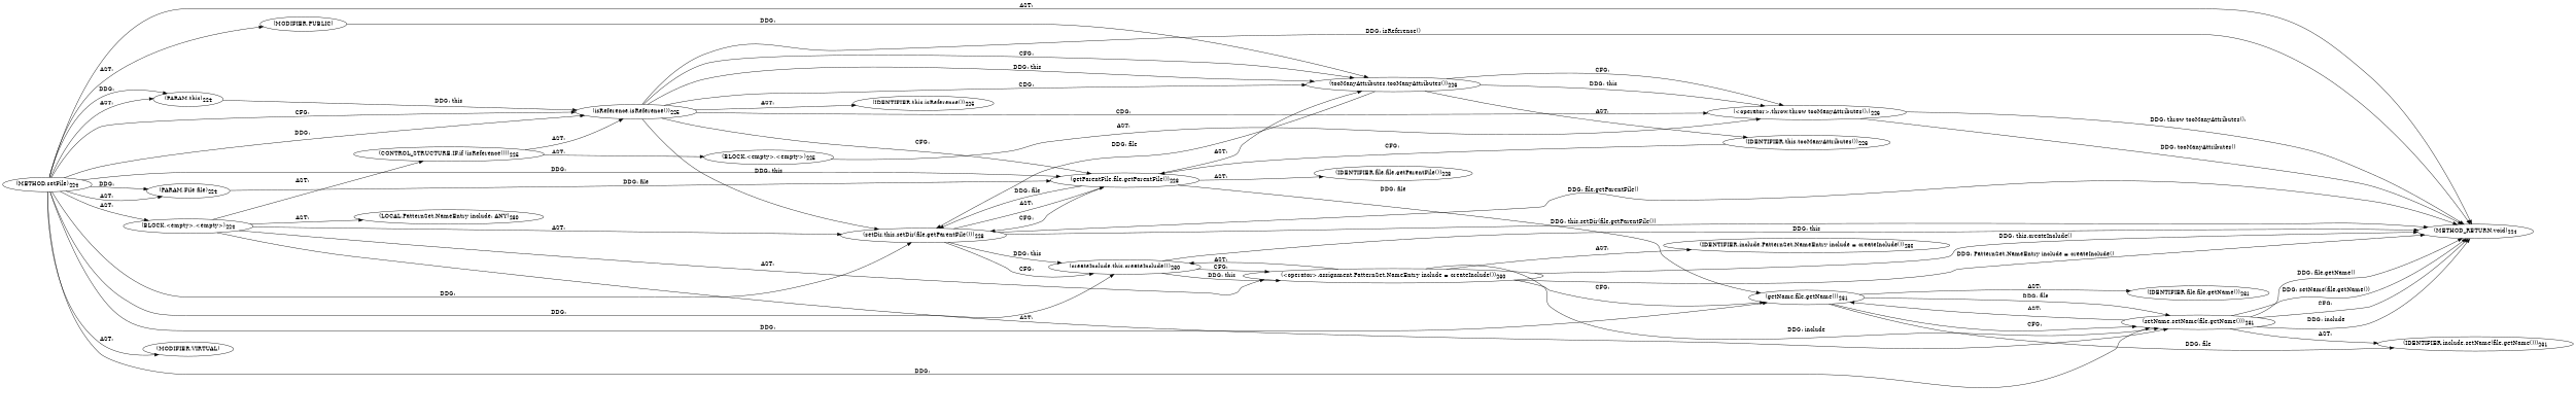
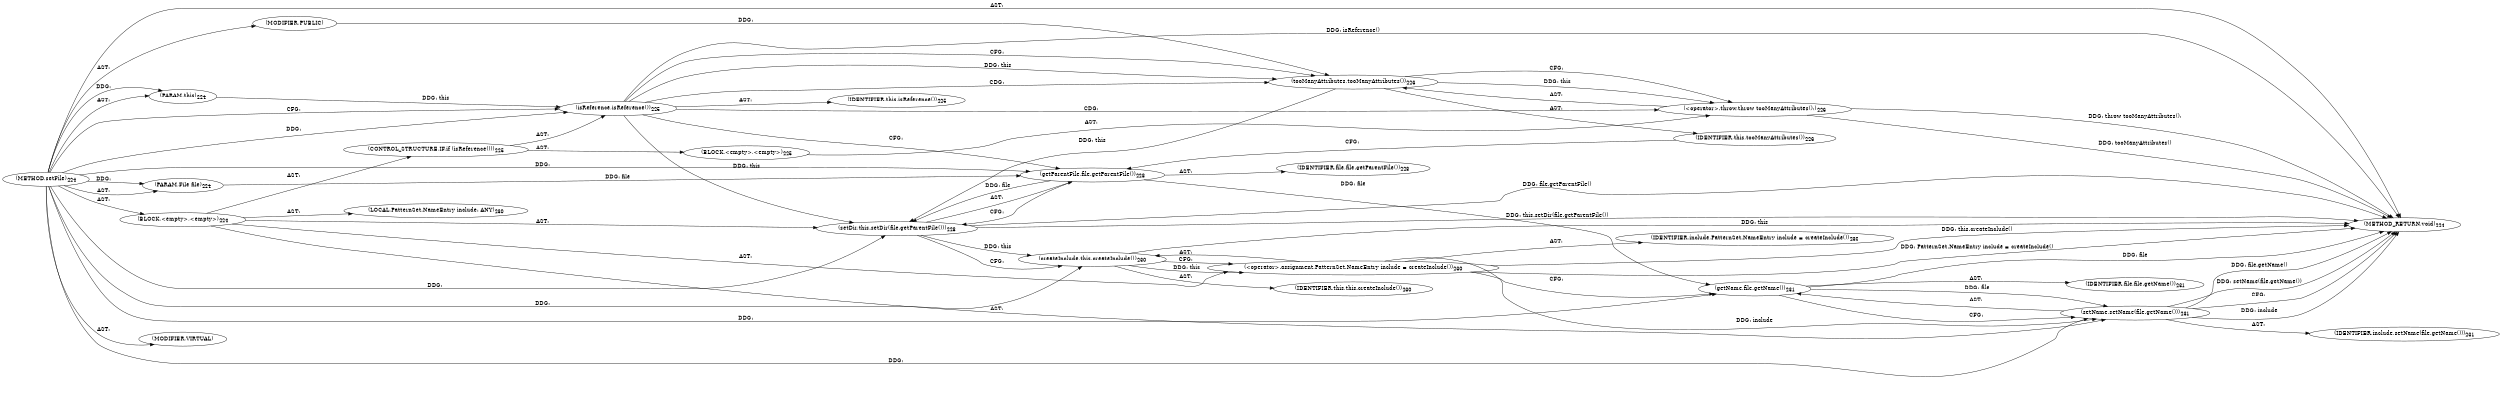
  digraph {
    rankdir=LR
    n1 [label=<(METHOD,setFile)<SUB>224</SUB>>]
    n2 [label=<(PARAM,this)<SUB>224</SUB>>]
    n3 [label=<(PARAM,File file)<SUB>224</SUB>>]
    n4 [label=<(BLOCK,&lt;empty&gt;,&lt;empty&gt;)<SUB>224</SUB>>]
    n5 [label=<(isReference,isReference())<SUB>225</SUB>>]
    n6 [label=<(setDir,this.setDir(file.getParentFile()))<SUB>228</SUB>>]
    n7 [label=<(getParentFile,file.getParentFile())<SUB>228</SUB>>]
    n8 [label=<(createInclude,this.createInclude())<SUB>230</SUB>>]
    n9 [label=<(setName,setName(file.getName()))<SUB>231</SUB>>]
    n10 [label=<(getName,file.getName())<SUB>231</SUB>>]
    n11 [label=<(MODIFIER,PUBLIC)>]
    n12 [label=<(MODIFIER,VIRTUAL)>]
    n13 [label=<(METHOD_RETURN,void)<SUB>224</SUB>>]
    n14 [label=<(CONTROL_STRUCTURE,IF,if (isReference()))<SUB>225</SUB>>]
    n15 [label=<(LOCAL,PatternSet.NameEntry include: ANY)<SUB>230</SUB>>]
    n16 [label=<(&lt;operator&gt;.assignment,PatternSet.NameEntry include = createInclude())<SUB>230</SUB>>]
    n17 [label=<(tooManyAttributes,tooManyAttributes())<SUB>226</SUB>>]
    n18 [label=<(IDENTIFIER,this,isReference())<SUB>225</SUB>>]
    n19 [label=<(&lt;operator&gt;.throw,throw tooManyAttributes();)<SUB>226</SUB>>]
    n20 [label=<(IDENTIFIER,this,tooManyAttributes())<SUB>226</SUB>>]
    n21 [label=<(IDENTIFIER,file,file.getParentFile())<SUB>228</SUB>>]
+   n22 [label=<(IDENTIFIER,this,this.createInclude())<SUB>230</SUB>>]
    n23 [label=<(IDENTIFIER,include,setName(file.getName()))<SUB>231</SUB>>]
    n24 [label=<(IDENTIFIER,file,file.getName())<SUB>231</SUB>>]
    n25 [label=<(BLOCK,&lt;empty&gt;,&lt;empty&gt;)<SUB>225</SUB>>]
    n26 [label=<(IDENTIFIER,include,PatternSet.NameEntry include = createInclude())<SUB>230</SUB>>]
    n1 -> n2 [label="AST: "]
    n1 -> n2 [label="DDG: "]
    n1 -> n3 [label="AST: "]
    n1 -> n3 [label="DDG: "]
    n1 -> n4 [label="AST: "]
    n1 -> n5 [label="CFG: "]
    n1 -> n5 [label="DDG: "]
    n1 -> n6 [label="DDG: "]
    n1 -> n7 [label="DDG: "]
    n1 -> n8 [label="DDG: "]
    n1 -> n9 [label="DDG: "]
    n1 -> n10 [label="DDG: "]
    n1 -> n11 [label="AST: "]
    n1 -> n12 [label="AST: "]
    n1 -> n13 [label="AST: "]
    n2 -> n5 [label="DDG: this"]
    n3 -> n7 [label="DDG: file"]
    n4 -> n6 [label="AST: "]
    n4 -> n9 [label="AST: "]
    n4 -> n14 [label="AST: "]
    n4 -> n15 [label="AST: "]
    n4 -> n16 [label="AST: "]
    n5 -> n6 [label="DDG: this"]
    n5 -> n7 [label="CFG: "]
    n5 -> n13 [label="DDG: isReference()"]
    n5 -> n17 [label="CFG: "]
    n5 -> n17 [label="DDG: this"]
    n5 -> n17 [label="CDG: "]
    n5 -> n18 [label="AST: "]
    n5 -> n19 [label="CDG: "]
    n6 -> n7 [label="AST: "]
    n6 -> n8 [label="CFG: "]
    n6 -> n8 [label="DDG: this"]
    n6 -> n13 [label="DDG: file.getParentFile()"]
    n6 -> n13 [label="DDG: this.setDir(file.getParentFile())"]
    n7 -> n6 [label="CFG: "]
    n7 -> n6 [label="DDG: file"]
    n7 -> n10 [label="DDG: file"]
    n7 -> n21 [label="AST: "]
    n8 -> n13 [label="DDG: this"]
    n8 -> n16 [label="CFG: "]
    n8 -> n16 [label="DDG: this"]
+   n8 -> n22 [label="AST: "]
    n9 -> n10 [label="AST: "]
    n9 -> n13 [label="CFG: "]
    n9 -> n13 [label="DDG: include"]
    n9 -> n13 [label="DDG: file.getName()"]
    n9 -> n13 [label="DDG: setName(file.getName())"]
    n9 -> n23 [label="AST: "]
    n10 -> n9 [label="CFG: "]
    n10 -> n9 [label="DDG: file"]
-   n10 -> n23 [label="DDG: file"]
+   n10 -> n13 [label="DDG: file"]
    n10 -> n24 [label="AST: "]
    n11 -> n17 [label="DDG: "]
    n14 -> n5 [label="AST: "]
    n14 -> n25 [label="AST: "]
    n16 -> n8 [label="AST: "]
    n16 -> n9 [label="DDG: include"]
    n16 -> n10 [label="CFG: "]
    n16 -> n13 [label="DDG: this.createInclude()"]
    n16 -> n13 [label="DDG: PatternSet.NameEntry include = createInclude()"]
    n16 -> n26 [label="AST: "]
-   n17 -> n6 [label="DDG: file"]
+   n17 -> n6 [label="DDG: this"]
    n17 -> n19 [label="CFG: "]
    n17 -> n19 [label="DDG: this"]
    n17 -> n20 [label="AST: "]
    n19 -> n13 [label="DDG: tooManyAttributes()"]
    n19 -> n13 [label="DDG: throw tooManyAttributes();"]
-   n7 -> n17 [label="AST: "]
+   n19 -> n17 [label="AST: "]
    n20 -> n7 [label="CFG: "]
    n25 -> n19 [label="AST: "]
  }
